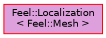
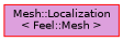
  digraph {
    rankdir=LR
-   n1 [color=red fillcolor=plum fontname=Helvetica fontsize=10 height=0.2 label="Feel::Localization\l\< Feel::Mesh \>" shape=record style=filled width=0.4]
+   n1 [color=red fillcolor=plum fontname=Helvetica fontsize=10 height=0.2 label="Mesh::Localization\l\< Feel::Mesh \>" shape=record style=filled width=0.4]
  }
